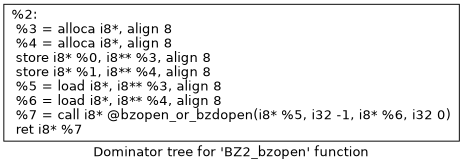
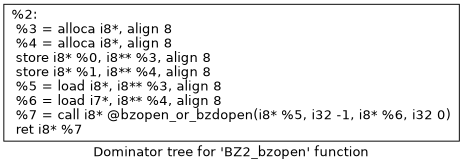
  digraph {
    label="Dominator tree for 'BZ2_bzopen' function"
    fontname="DejaVu Sans"
-   n1 [label="{%2:\l  %3 = alloca i8*, align 8\l  %4 = alloca i8*, align 8\l  store i8* %0, i8** %3, align 8\l  store i8* %1, i8** %4, align 8\l  %5 = load i8*, i8** %3, align 8\l  %6 = load i8*, i8** %4, align 8\l  %7 = call i8* @bzopen_or_bzdopen(i8* %5, i32 -1, i8* %6, i32 0)\l  ret i8* %7\l}" shape=record fontname="DejaVu Sans"]
+   n1 [label="{%2:\l  %3 = alloca i8*, align 8\l  %4 = alloca i8*, align 8\l  store i8* %0, i8** %3, align 8\l  store i8* %1, i8** %4, align 8\l  %5 = load i8*, i8** %3, align 8\l  %6 = load i7*, i8** %4, align 8\l  %7 = call i8* @bzopen_or_bzdopen(i8* %5, i32 -1, i8* %6, i32 0)\l  ret i8* %7\l}" shape=record fontname="DejaVu Sans"]
  }
